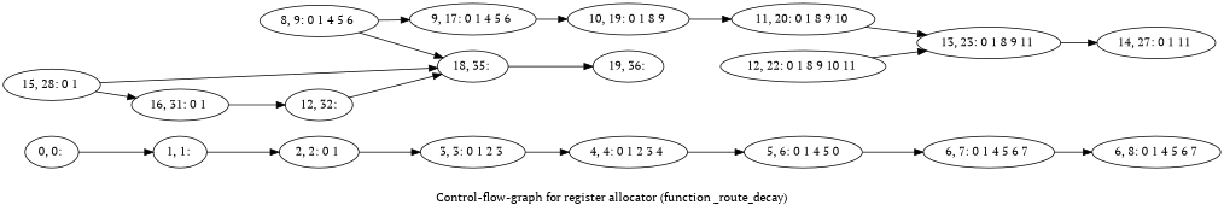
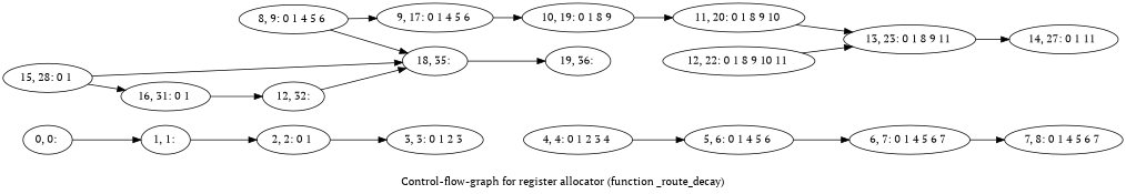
  digraph {
    fontname="PT Serif"
    label="Control-flow-graph for register allocator (function _route_decay)"
    rankdir=LR
    node [fontname="PT Serif"]
    edge [fontname="PT Serif"]
    n1 [label="0, 0: "]
    n2 [label="1, 1: "]
    n3 [label="2, 2: 0 1 "]
    n4 [label="3, 3: 0 1 2 3 "]
    n5 [label="4, 4: 0 1 2 3 4 "]
-   n6 [label="5, 6: 0 1 4 5 0"]
+   n6 [label="5, 6: 0 1 4 5 6 "]
    n7 [label="6, 7: 0 1 4 5 6 7 "]
-   n8 [label="6, 8: 0 1 4 5 6 7"]
+   n8 [label="7, 8: 0 1 4 5 6 7 "]
    n9 [label="8, 9: 0 1 4 5 6 "]
    n10 [label="9, 17: 0 1 4 5 6 "]
    n11 [label="18, 35: "]
    n12 [label="10, 19: 0 1 8 9 "]
    n13 [label="19, 36: "]
    n14 [label="11, 20: 0 1 8 9 10 "]
    n15 [label="13, 23: 0 1 8 9 11 "]
    n16 [label="12, 22: 0 1 8 9 10 11 "]
    n17 [label="14, 27: 0 1 11 "]
    n18 [label="15, 28: 0 1 "]
    n19 [label="16, 31: 0 1 "]
    n20 [label="12, 32:"]
    n1 -> n2
    n2 -> n3
    n3 -> n4
-   n4 -> n5
    n5 -> n6
    n6 -> n7
    n7 -> n8
    n9 -> n10
    n9 -> n11
    n10 -> n12
    n11 -> n13
    n12 -> n14
    n14 -> n15
    n15 -> n17
    n16 -> n15
    n18 -> n11
    n18 -> n19
    n19 -> n20
    n20 -> n11
  }
